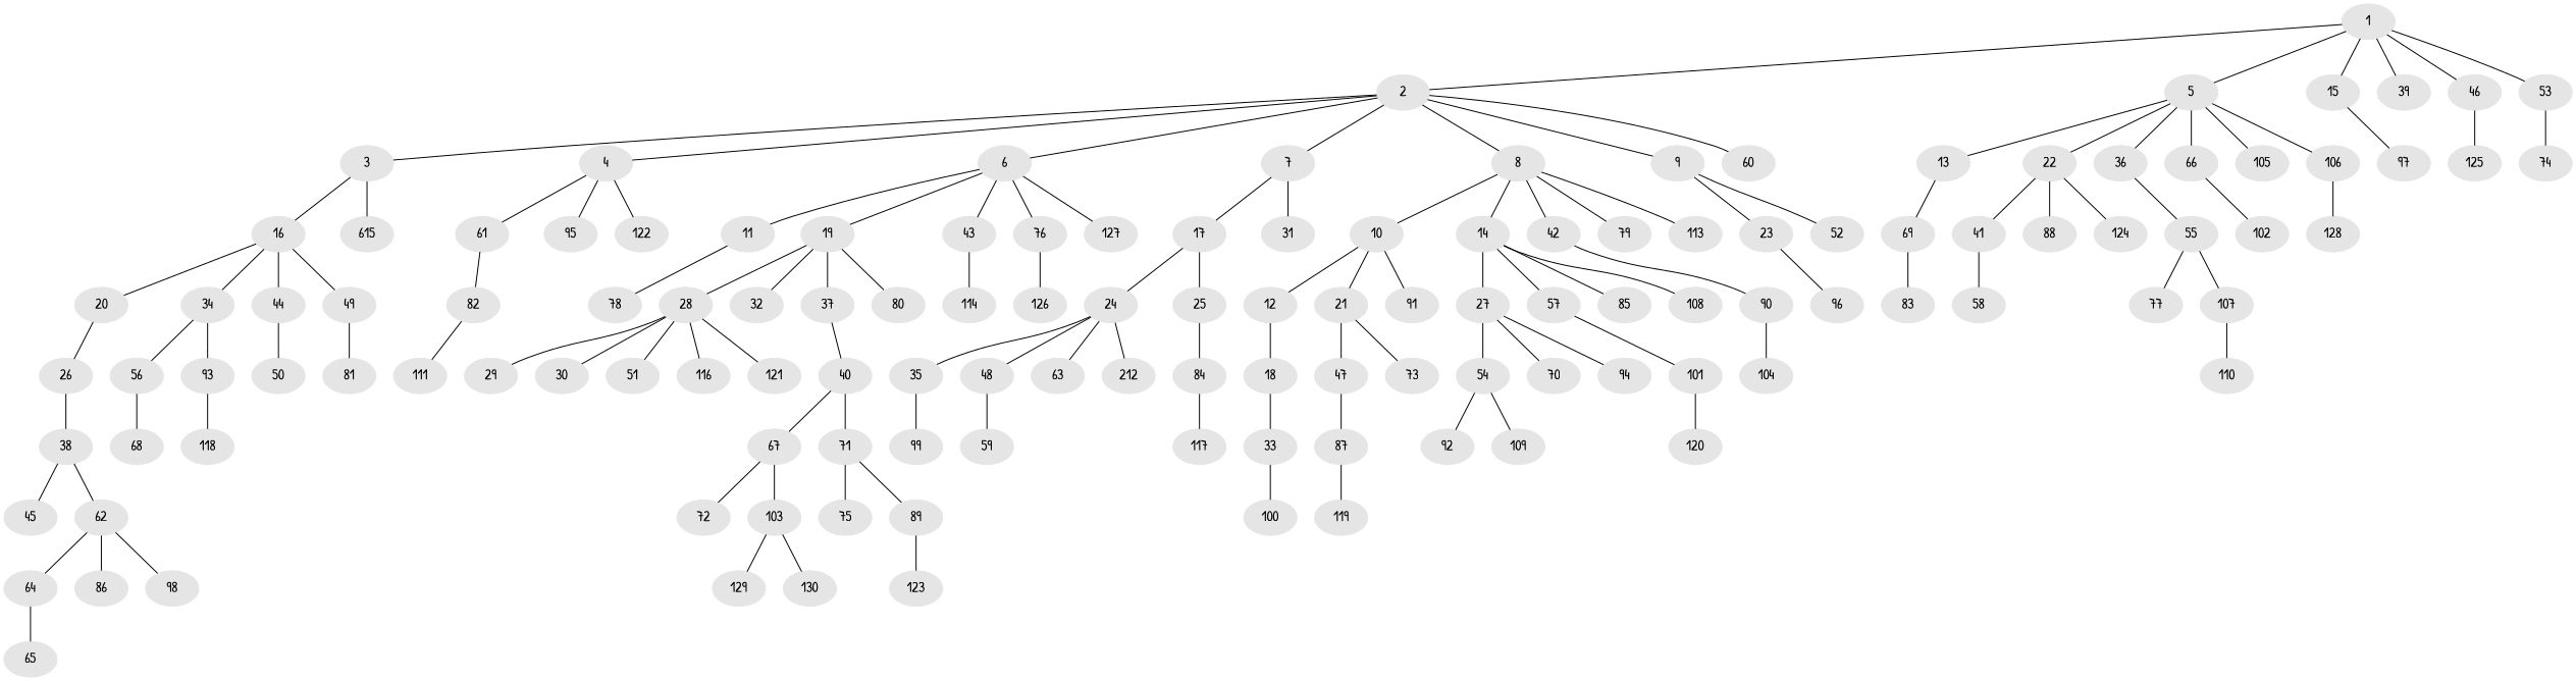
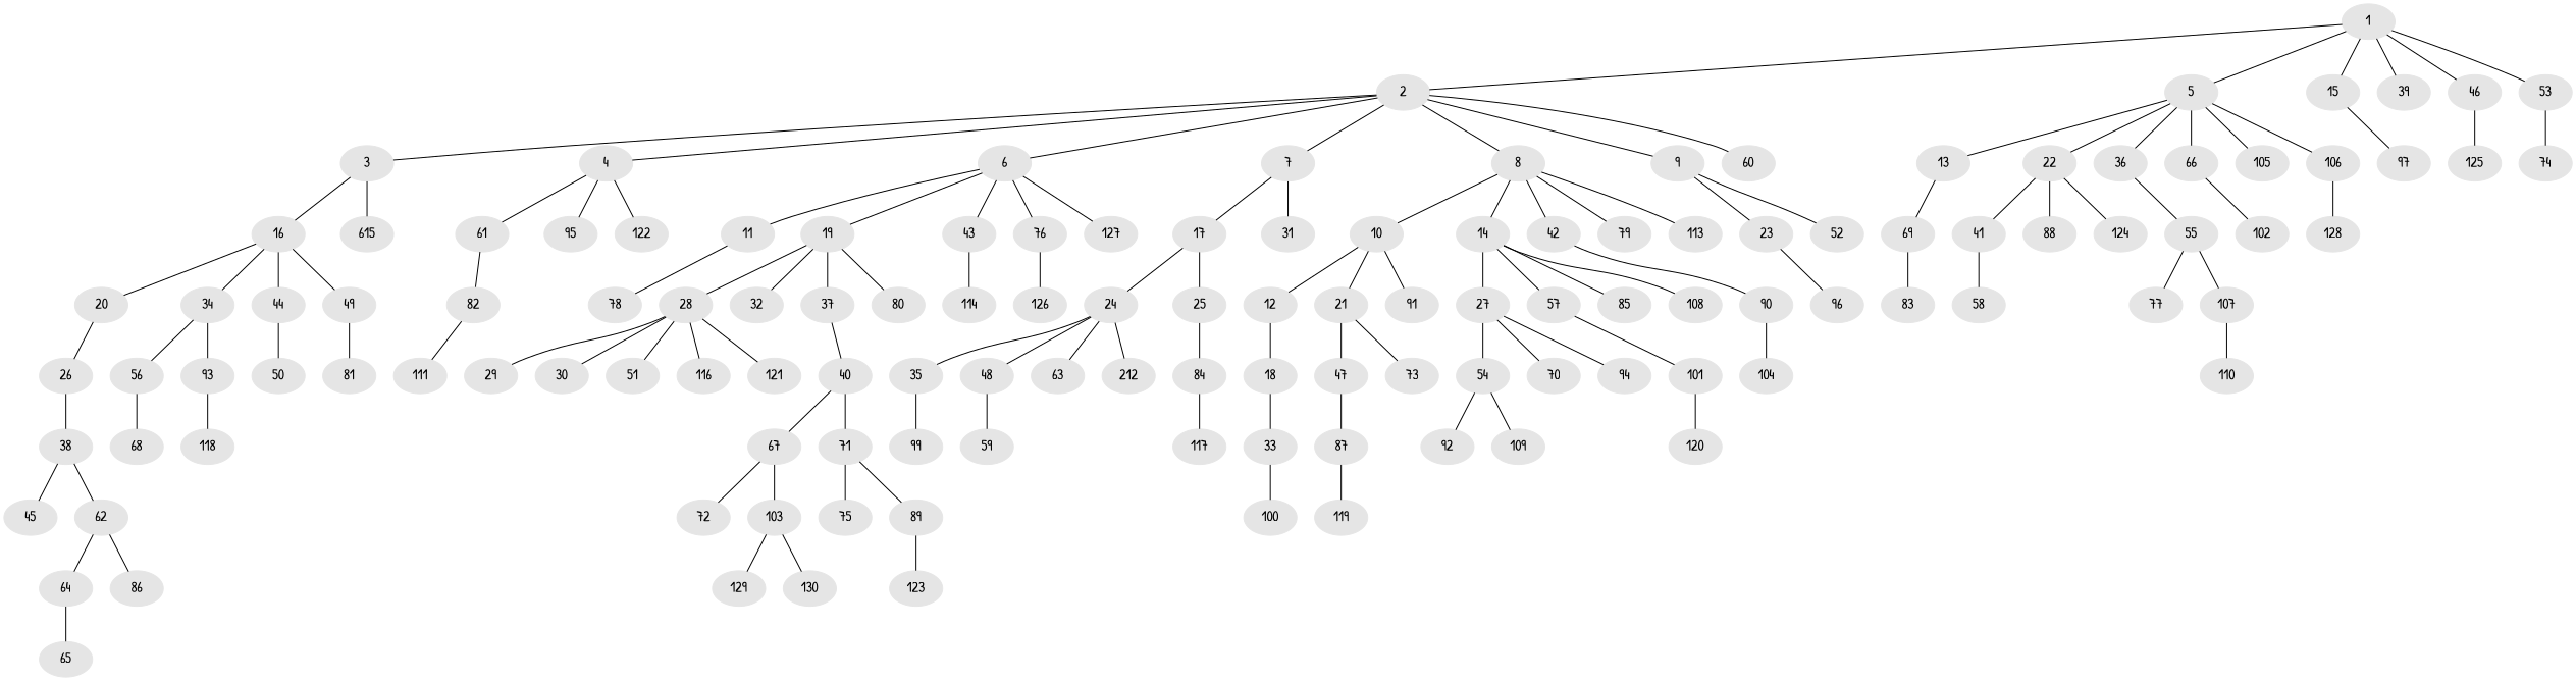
  graph {
    fontname="Patrick Hand"
    node [color=gray90 fontname="Patrick Hand" style=filled]
    edge [fontname="Patrick Hand"]
    1
    2
    5
    15
    39
    46
    53
    3
    4
    6
    7
    8
    9
    60
    13
    22
    36
    66
    105
    106
    97
    125
    74
    16
    n25 [label=615]
    61
    95
    122
    11
    19
    43
    76
    127
    17
    31
    10
    14
    42
    79
    113
    23
    52
    20
    34
    44
    49
    82
    69
    41
    88
    124
    55
    102
    128
    78
    28
    32
    37
    80
    114
    126
    24
    25
    12
    21
    91
    27
    57
    85
    108
    90
    96
    18
    47
    73
    33
    83
    54
    70
    94
    101
    26
    56
    93
    50
    81
    35
    48
    63
    n90 [label=212]
    84
    100
    29
    30
    51
    116
    121
    40
    38
    87
    58
    99
    59
    117
    45
    62
    92
    109
    68
    118
    77
    107
    67
    71
    64
    86
-   98
    72
    103
    75
    89
    104
    119
    110
    120
    111
    65
    129
    130
    123
    1 -- 2
    1 -- 5
    1 -- 15
    1 -- 39
    1 -- 46
    1 -- 53
    2 -- 3
    2 -- 4
    2 -- 6
    2 -- 7
    2 -- 8
    2 -- 9
    2 -- 60
    5 -- 13
    5 -- 22
    5 -- 36
    5 -- 66
    5 -- 105
    5 -- 106
    15 -- 97
    46 -- 125
    53 -- 74
    3 -- 16
    3 -- n25
    4 -- 61
    4 -- 95
    4 -- 122
    6 -- 11
    6 -- 19
    6 -- 43
    6 -- 76
    6 -- 127
    7 -- 17
    7 -- 31
    8 -- 10
    8 -- 14
    8 -- 42
    8 -- 79
    8 -- 113
    9 -- 23
    9 -- 52
    13 -- 69
    22 -- 41
    22 -- 88
    22 -- 124
    36 -- 55
    66 -- 102
    106 -- 128
    16 -- 20
    16 -- 34
    16 -- 44
    16 -- 49
    61 -- 82
    11 -- 78
    19 -- 28
    19 -- 32
    19 -- 37
    19 -- 80
    43 -- 114
    76 -- 126
    17 -- 24
    17 -- 25
    10 -- 12
    10 -- 21
    10 -- 91
    14 -- 27
    14 -- 57
    14 -- 85
    14 -- 108
    42 -- 90
    23 -- 96
    20 -- 26
    34 -- 56
    34 -- 93
    44 -- 50
    49 -- 81
    82 -- 111
    69 -- 83
    41 -- 58
    55 -- 77
    55 -- 107
    28 -- 29
    28 -- 30
    28 -- 51
    28 -- 116
    28 -- 121
    37 -- 40
    24 -- 35
    24 -- 48
    24 -- 63
    24 -- n90
    25 -- 84
    12 -- 18
    21 -- 47
    21 -- 73
    27 -- 54
    27 -- 70
    27 -- 94
    57 -- 101
    90 -- 104
    18 -- 33
    47 -- 87
    33 -- 100
    54 -- 92
    54 -- 109
    101 -- 120
    26 -- 38
    56 -- 68
    93 -- 118
    35 -- 99
    48 -- 59
    84 -- 117
    40 -- 67
    40 -- 71
    38 -- 45
    38 -- 62
    87 -- 119
    62 -- 64
    62 -- 86
-   62 -- 98
    107 -- 110
    67 -- 72
    67 -- 103
    71 -- 75
    71 -- 89
    64 -- 65
    103 -- 129
    103 -- 130
    89 -- 123
  }
